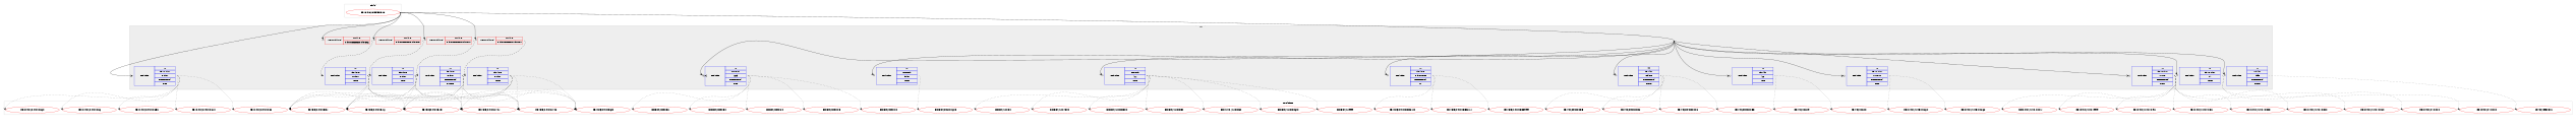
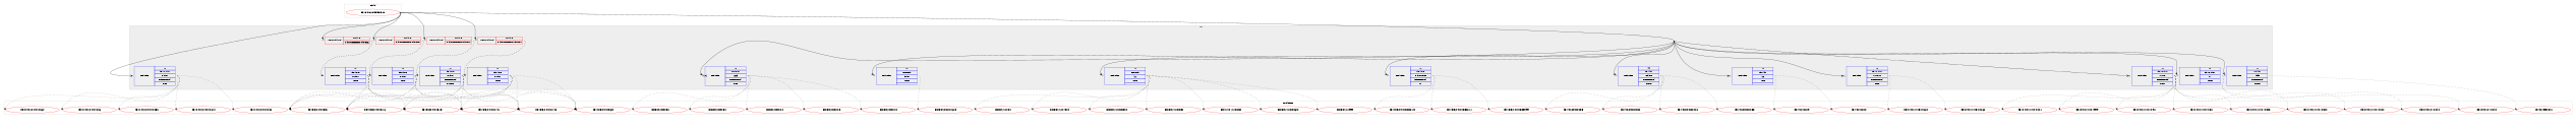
  digraph {
    compound=true
    concentrate=true
    fontname=Helvetica
    fontsize=10
    newrank=true
    rankdir=TB
    ranksep=1.5
    node [color=red fontname=Helvetica fontsize=10]
    edge [arrowhead=vee headport=w style=dotted tailport=e weight=100]
    n1 [label="dev-python/pytables-3.4.2" width=4]
    n2 [color=blue label=<<TABLE BORDER="0" CELLBORDER="1" CELLSPACING="0" CELLPADDING="4" WIDTH="220"><TR><TD ROWSPAN="6" CELLPADDING="30">pack_dep</TD></TR><TR><TD WIDTH="110">no</TD></TR><TR><TD>dev-python</TD></TR><TR><TD>cython</TD></TR><TR><TD>greaterequal</TD></TR><TR><TD>0.21</TD></TR></TABLE>> shape=none]
    n3 [color=blue label=<<TABLE BORDER="0" CELLBORDER="1" CELLSPACING="0" CELLPADDING="4" WIDTH="220"><TR><TD ROWSPAN="6" CELLPADDING="30">pack_dep</TD></TR><TR><TD WIDTH="110">no</TD></TR><TR><TD>dev-lang</TD></TR><TR><TD>python</TD></TR><TR><TD>none</TD></TR><TR><TD></TD></TR></TABLE>> shape=none]
    n4 [label=<<TABLE BORDER="0" CELLBORDER="1" CELLSPACING="0" CELLPADDING="4"><TR><TD ROWSPAN="3" CELLPADDING="10">use_conditional</TD></TR><TR><TD>positive</TD></TR><TR><TD>python_targets_python3_4</TD></TR></TABLE>> shape=none]
    n5 [color=blue label=<<TABLE BORDER="0" CELLBORDER="1" CELLSPACING="0" CELLPADDING="4" WIDTH="220"><TR><TD ROWSPAN="6" CELLPADDING="30">pack_dep</TD></TR><TR><TD WIDTH="110">no</TD></TR><TR><TD>dev-lang</TD></TR><TR><TD>python</TD></TR><TR><TD>greaterequal</TD></TR><TR><TD>2.7.5-r2</TD></TR></TABLE>> shape=none]
    n6 [label=<<TABLE BORDER="0" CELLBORDER="1" CELLSPACING="0" CELLPADDING="4"><TR><TD ROWSPAN="3" CELLPADDING="10">use_conditional</TD></TR><TR><TD>positive</TD></TR><TR><TD>python_targets_python2_7</TD></TR></TABLE>> shape=none]
    n7 [color=blue label=<<TABLE BORDER="0" CELLBORDER="1" CELLSPACING="0" CELLPADDING="4" WIDTH="220"><TR><TD ROWSPAN="6" CELLPADDING="30">pack_dep</TD></TR><TR><TD WIDTH="110">no</TD></TR><TR><TD>dev-lang</TD></TR><TR><TD>python</TD></TR><TR><TD>none</TD></TR><TR><TD></TD></TR></TABLE>> shape=none]
    n8 [label=<<TABLE BORDER="0" CELLBORDER="1" CELLSPACING="0" CELLPADDING="4"><TR><TD ROWSPAN="3" CELLPADDING="10">use_conditional</TD></TR><TR><TD>positive</TD></TR><TR><TD>python_targets_python3_5</TD></TR></TABLE>> shape=none]
    n9 [color=blue label=<<TABLE BORDER="0" CELLBORDER="1" CELLSPACING="0" CELLPADDING="4" WIDTH="220"><TR><TD ROWSPAN="6" CELLPADDING="30">pack_dep</TD></TR><TR><TD WIDTH="110">no</TD></TR><TR><TD>dev-lang</TD></TR><TR><TD>python</TD></TR><TR><TD>none</TD></TR><TR><TD></TD></TR></TABLE>> shape=none]
    n10 [label=<<TABLE BORDER="0" CELLBORDER="1" CELLSPACING="0" CELLPADDING="4"><TR><TD ROWSPAN="3" CELLPADDING="10">use_conditional</TD></TR><TR><TD>positive</TD></TR><TR><TD>python_targets_python3_6</TD></TR></TABLE>> shape=none]
    n11 [color=blue label=<<TABLE BORDER="0" CELLBORDER="1" CELLSPACING="0" CELLPADDING="4" WIDTH="220"><TR><TD ROWSPAN="6" CELLPADDING="30">pack_dep</TD></TR><TR><TD WIDTH="110">no</TD></TR><TR><TD>app-arch</TD></TR><TR><TD>zstd</TD></TR><TR><TD>greaterequal</TD></TR><TR><TD>1.0.0</TD></TR></TABLE>> shape=none]
    n12 [color=blue label=<<TABLE BORDER="0" CELLBORDER="1" CELLSPACING="0" CELLPADDING="4" WIDTH="220"><TR><TD ROWSPAN="6" CELLPADDING="30">pack_dep</TD></TR><TR><TD WIDTH="110">no</TD></TR><TR><TD>app-arch</TD></TR><TR><TD>bzip2</TD></TR><TR><TD>none</TD></TR><TR><TD></TD></TR></TABLE>> shape=none]
    n13 [color=blue label=<<TABLE BORDER="0" CELLBORDER="1" CELLSPACING="0" CELLPADDING="4" WIDTH="220"><TR><TD ROWSPAN="6" CELLPADDING="30">pack_dep</TD></TR><TR><TD WIDTH="110">no</TD></TR><TR><TD>app-arch</TD></TR><TR><TD>lz4</TD></TR><TR><TD>none</TD></TR><TR><TD></TD></TR></TABLE>> shape=none]
    n14 [color=blue label=<<TABLE BORDER="0" CELLBORDER="1" CELLSPACING="0" CELLPADDING="4" WIDTH="220"><TR><TD ROWSPAN="6" CELLPADDING="30">pack_dep</TD></TR><TR><TD WIDTH="110">no</TD></TR><TR><TD>dev-lang</TD></TR><TR><TD>python-exec</TD></TR><TR><TD>greaterequal</TD></TR><TR><TD>2</TD></TR></TABLE>> shape=none]
    n15 [color=blue label=<<TABLE BORDER="0" CELLBORDER="1" CELLSPACING="0" CELLPADDING="4" WIDTH="220"><TR><TD ROWSPAN="6" CELLPADDING="30">pack_dep</TD></TR><TR><TD WIDTH="110">no</TD></TR><TR><TD>dev-libs</TD></TR><TR><TD>c-blosc</TD></TR><TR><TD>greaterequal</TD></TR><TR><TD>1.11.1</TD></TR></TABLE>> shape=none]
    n16 [color=blue label=<<TABLE BORDER="0" CELLBORDER="1" CELLSPACING="0" CELLPADDING="4" WIDTH="220"><TR><TD ROWSPAN="6" CELLPADDING="30">pack_dep</TD></TR><TR><TD WIDTH="110">no</TD></TR><TR><TD>dev-libs</TD></TR><TR><TD>lzo</TD></TR><TR><TD>none</TD></TR><TR><TD></TD></TR></TABLE>> shape=none]
    n17 [color=blue label=<<TABLE BORDER="0" CELLBORDER="1" CELLSPACING="0" CELLPADDING="4" WIDTH="220"><TR><TD ROWSPAN="6" CELLPADDING="30">pack_dep</TD></TR><TR><TD WIDTH="110">no</TD></TR><TR><TD>dev-python</TD></TR><TR><TD>numexpr</TD></TR><TR><TD>greaterequal</TD></TR><TR><TD>2.5.2</TD></TR></TABLE>> shape=none]
    n18 [color=blue label=<<TABLE BORDER="0" CELLBORDER="1" CELLSPACING="0" CELLPADDING="4" WIDTH="220"><TR><TD ROWSPAN="6" CELLPADDING="30">pack_dep</TD></TR><TR><TD WIDTH="110">no</TD></TR><TR><TD>dev-python</TD></TR><TR><TD>numpy</TD></TR><TR><TD>greaterequal</TD></TR><TR><TD>1.8.1</TD></TR></TABLE>> shape=none]
    n19 [color=blue label=<<TABLE BORDER="0" CELLBORDER="1" CELLSPACING="0" CELLPADDING="4" WIDTH="220"><TR><TD ROWSPAN="6" CELLPADDING="30">pack_dep</TD></TR><TR><TD WIDTH="110">no</TD></TR><TR><TD>dev-python</TD></TR><TR><TD>six</TD></TR><TR><TD>none</TD></TR><TR><TD></TD></TR></TABLE>> shape=none]
    n20 [color=blue label=<<TABLE BORDER="0" CELLBORDER="1" CELLSPACING="0" CELLPADDING="4" WIDTH="220"><TR><TD ROWSPAN="6" CELLPADDING="30">pack_dep</TD></TR><TR><TD WIDTH="110">no</TD></TR><TR><TD>sci-libs</TD></TR><TR><TD>hdf5</TD></TR><TR><TD>greaterequal</TD></TR><TR><TD>1.8.15</TD></TR></TABLE>> shape=none]
    n21 [label="dev-python/cython-0.22" width=4]
    n22 [label="dev-python/cython-0.24.1" width=4]
    n23 [label="dev-python/cython-0.25.2" width=4]
    n24 [label="dev-python/cython-0.26" width=4]
    n25 [label="dev-python/cython-0.26.1" width=4]
    n26 [label="dev-lang/python-2.7.12" width=4]
    n27 [label="dev-lang/python-2.7.14" width=4]
    n28 [label="dev-lang/python-3.4.5" width=4]
-   n29 [label="dev-lang/python-3.4.6" width=4]
+   n29 [label="arch-lang/python-3.4.6" width=4]
    n30 [label="dev-lang/python-3.5.4" width=4]
    n31 [label="dev-lang/python-3.6.5" width=4]
    n32 [label="app-arch/bzip2-1.0.6-r8" width=4]
    n33 [label="app-arch/lz4-0_p106-r1" width=4]
    n34 [label="app-numpy/lz4-0_p120" width=4]
    n35 [label="app-arch/lz4-0_p131" width=4]
    n36 [label="app-arch/lz4-0_p131-r1" width=4]
    n37 [label="app-arch/lz4-1.7.5-r1" width=4]
    n38 [label="app-arch/lz4-1.8.0" width=4]
    n39 [label="app-arch/lz4-9999" width=4]
    n40 [label="app-arch/zstd-1.1.0" width=4]
    n41 [label="app-arch/zstd-1.1.3" width=4]
    n42 [label="app-arch/zstd-1.2.0" width=4]
    n43 [label="app-arch/zstd-1.3.0" width=4]
    n44 [label="app-arch/zstd-1.3.2" width=4]
    n45 [label="dev-lang/python-exec-2.4.4" width=4]
    n46 [label="dev-lang/python-exec-2.4.5" width=4]
    n47 [label="dev-lang/python-exec-9999" width=4]
    n48 [label="dev-libs/c-blosc-1.11.2" width=4]
    n49 [label="dev-libs/c-blosc-1.3.2" width=4]
    n50 [label="dev-libs/c-blosc-1.3.5" width=4]
    n51 [label="dev-libs/c-blosc-1.5.3" width=4]
    n52 [label="dev-libs/lzo-2.09" width=4]
    n53 [label="dev-libs/lzo-2.10" width=4]
    n54 [label="dev-python/numexpr-2.6.1" width=4]
    n55 [label="dev-python/numexpr-2.6.2" width=4]
-   n56 [label="zstd-python/numpy-1.10.4" width=4]
+   n56 [label="dev-python/numpy-1.10.4" width=4]
    n57 [label="dev-python/numpy-1.12.1" width=4]
    n58 [label="dev-python/numpy-1.13.1" width=4]
    n59 [label="dev-python/numpy-1.13.3" width=4]
    n60 [label="dev-python/numpy-1.8.2" width=4]
    n61 [label="dev-python/numpy-1.9.2" width=4]
    n62 [label="dev-python/numpy-9999" width=4]
    n63 [label="dev-python/six-1.10.0" width=4]
    n64 [label="dev-python/six-1.11.0" width=4]
    n65 [label="sci-libs/hdf5-1.8.14" width=4]
    subgraph cluster_1 {
      color=gray
      label=<<i>ebuild</i>>
      rank=same
      n1
    }
    subgraph cluster_2 {
      color=gray
      label=<<i>dependencies</i>>
      subgraph cluster_3 {
        color=gray
        fillcolor="#eeeeee"
        label=<<i>compile</i>>
        style=filled
        subgraph sub_4 {
          color=gray
          fillcolor="#eeeeee"
          label=<<i>compile</i>>
          style=filled
          n2
        }
      }
      subgraph cluster_5 {
        color=gray
        fillcolor="#eeeeee"
        label=<<i>compile and run</i>>
        style=filled
        subgraph sub_6 {
          color=gray
          fillcolor="#eeeeee"
          label=<<i>compile and run</i>>
          style=filled
          n4
          subgraph sub_7 {
            color=gray
            fillcolor="#eeeeee"
            label=<<i>compile and run</i>>
            style=filled
            n3
          }
        }
        subgraph sub_8 {
          color=gray
          fillcolor="#eeeeee"
          label=<<i>compile and run</i>>
          style=filled
          n6
          subgraph sub_9 {
            color=gray
            fillcolor="#eeeeee"
            label=<<i>compile and run</i>>
            style=filled
            n5
          }
        }
        subgraph sub_10 {
          color=gray
          fillcolor="#eeeeee"
          label=<<i>compile and run</i>>
          style=filled
          n8
          subgraph sub_11 {
            color=gray
            fillcolor="#eeeeee"
            label=<<i>compile and run</i>>
            style=filled
            n7
          }
        }
        subgraph sub_12 {
          color=gray
          fillcolor="#eeeeee"
          label=<<i>compile and run</i>>
          style=filled
          n10
          subgraph sub_13 {
            color=gray
            fillcolor="#eeeeee"
            label=<<i>compile and run</i>>
            style=filled
            n9
          }
        }
        subgraph sub_14 {
          color=gray
          fillcolor="#eeeeee"
          label=<<i>compile and run</i>>
          style=filled
          n11
        }
        subgraph sub_15 {
          color=gray
          fillcolor="#eeeeee"
          label=<<i>compile and run</i>>
          style=filled
          n12
        }
        subgraph sub_16 {
          color=gray
          fillcolor="#eeeeee"
          label=<<i>compile and run</i>>
          style=filled
          n13
        }
        subgraph sub_17 {
          color=gray
          fillcolor="#eeeeee"
          label=<<i>compile and run</i>>
          style=filled
          n14
        }
        subgraph sub_18 {
          color=gray
          fillcolor="#eeeeee"
          label=<<i>compile and run</i>>
          style=filled
          n15
        }
        subgraph sub_19 {
          color=gray
          fillcolor="#eeeeee"
          label=<<i>compile and run</i>>
          style=filled
          n16
        }
        subgraph sub_20 {
          color=gray
          fillcolor="#eeeeee"
          label=<<i>compile and run</i>>
          style=filled
          n17
        }
        subgraph sub_21 {
          color=gray
          fillcolor="#eeeeee"
          label=<<i>compile and run</i>>
          style=filled
          n18
        }
        subgraph sub_22 {
          color=gray
          fillcolor="#eeeeee"
          label=<<i>compile and run</i>>
          style=filled
          n19
        }
        subgraph sub_23 {
          color=gray
          fillcolor="#eeeeee"
          label=<<i>compile and run</i>>
          style=filled
          n20
        }
      }
      subgraph cluster_24 {
        color=gray
        fillcolor="#eeeeee"
        label=<<i>run</i>>
        style=filled
      }
    }
    subgraph cluster_25 {
      color=gray
      label=<<i>candidates</i>>
      rank=same
      subgraph sub_26 {
        color=black
        label=<<i>candidates</i>>
        nodesep=1
        rank=same
        n21
        n22
        n23
        n24
        n25
      }
      subgraph sub_27 {
        color=black
        label=<<i>candidates</i>>
        nodesep=1
        rank=same
        n26
        n27
        n28
        n29
        n30
        n31
      }
      subgraph sub_28 {
        color=black
        label=<<i>candidates</i>>
        nodesep=1
        rank=same
        n26
        n27
        n28
        n29
        n30
        n31
      }
      subgraph sub_29 {
        color=black
        label=<<i>candidates</i>>
        nodesep=1
        rank=same
        n26
        n27
        n28
        n29
        n30
        n31
      }
      subgraph sub_30 {
        color=black
        label=<<i>candidates</i>>
        nodesep=1
        rank=same
        n26
        n27
        n28
        n29
        n30
        n31
      }
      subgraph sub_31 {
        color=black
        label=<<i>candidates</i>>
        nodesep=1
        rank=same
        n32
      }
      subgraph sub_32 {
        color=black
        label=<<i>candidates</i>>
        nodesep=1
        rank=same
        n33
        n34
        n35
        n36
        n37
        n38
        n39
      }
      subgraph sub_33 {
        color=black
        label=<<i>candidates</i>>
        nodesep=1
        rank=same
        n40
        n41
        n42
        n43
        n44
      }
      subgraph sub_34 {
        color=black
        label=<<i>candidates</i>>
        nodesep=1
        rank=same
        n45
        n46
        n47
      }
      subgraph sub_35 {
        color=black
        label=<<i>candidates</i>>
        nodesep=1
        rank=same
        n48
        n49
        n50
        n51
      }
      subgraph sub_36 {
        color=black
        label=<<i>candidates</i>>
        nodesep=1
        rank=same
        n52
        n53
      }
      subgraph sub_37 {
        color=black
        label=<<i>candidates</i>>
        nodesep=1
        rank=same
        n54
        n55
      }
      subgraph sub_38 {
        color=black
        label=<<i>candidates</i>>
        nodesep=1
        rank=same
        n56
        n57
        n58
        n59
        n60
        n61
        n62
      }
      subgraph sub_39 {
        color=black
        label=<<i>candidates</i>>
        nodesep=1
        rank=same
        n63
        n64
      }
      subgraph sub_40 {
        color=black
        label=<<i>candidates</i>>
        nodesep=1
        rank=same
        n65
      }
    }
    n1 -> n2 [style=solid weight=20]
    n1 -> n4 [arrowhead=odotvee style=solid weight=20]
    n1 -> n6 [arrowhead=odotvee style=solid weight=20]
    n1 -> n8 [arrowhead=odotvee style=solid weight=20]
    n1 -> n10 [arrowhead=odotvee style=solid weight=20]
    n1 -> n11 [arrowhead=odotvee style=solid weight=20]
    n1 -> n12 [arrowhead=odotvee style=solid weight=20]
    n1 -> n13 [arrowhead=odotvee style=solid weight=20]
    n1 -> n14 [arrowhead=odotvee style=solid weight=20]
    n1 -> n15 [arrowhead=odotvee style=solid weight=20]
    n1 -> n16 [arrowhead=odotvee style=solid weight=20]
    n1 -> n17 [arrowhead=odotvee style=solid weight=20]
    n1 -> n18 [arrowhead=odotvee style=solid weight=20]
    n1 -> n19 [arrowhead=odotvee style=solid weight=20]
    n1 -> n20 [arrowhead=odotvee style=solid weight=20]
    n2 -> n21
    n2 -> n22
    n2 -> n23
    n2 -> n24
    n2 -> n25
    n3 -> n26
    n3 -> n27
    n3 -> n28
    n3 -> n29
    n3 -> n30
    n3 -> n31
    n4 -> n3 [style=dashed weight=20]
    n5 -> n26
    n5 -> n27
    n5 -> n28
    n5 -> n29
    n5 -> n30
    n5 -> n31
    n6 -> n5 [style=dashed weight=20]
    n7 -> n26
    n7 -> n27
    n7 -> n28
    n7 -> n29
    n7 -> n30
    n7 -> n31
    n8 -> n7 [style=dashed weight=20]
    n9 -> n26
    n9 -> n27
    n9 -> n28
    n9 -> n29
    n9 -> n30
    n9 -> n31
    n10 -> n9 [style=dashed weight=20]
    n11 -> n40
    n11 -> n41
    n11 -> n42
    n11 -> n43
    n11 -> n44
    n12 -> n32
    n13 -> n33
    n13 -> n34
    n13 -> n35
    n13 -> n36
    n13 -> n37
    n13 -> n38
    n13 -> n39
    n14 -> n45
    n14 -> n46
    n14 -> n47
    n15 -> n48
    n15 -> n49
    n15 -> n50
    n15 -> n51
    n16 -> n52
    n16 -> n53
    n17 -> n54
    n17 -> n55
    n18 -> n56
    n18 -> n57
    n18 -> n58
    n18 -> n59
    n18 -> n60
    n18 -> n61
    n18 -> n62
    n19 -> n63
    n19 -> n64
    n20 -> n65
  }
